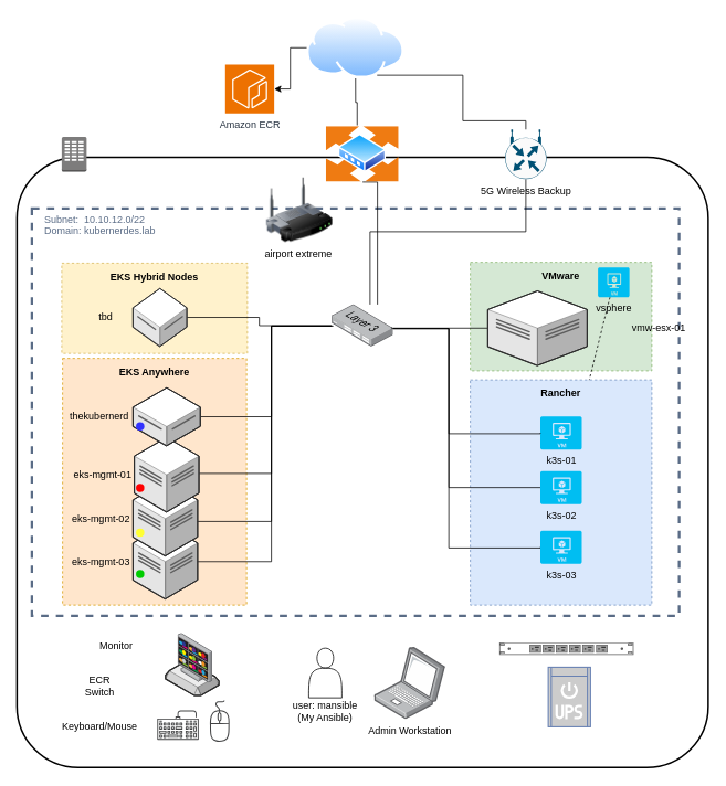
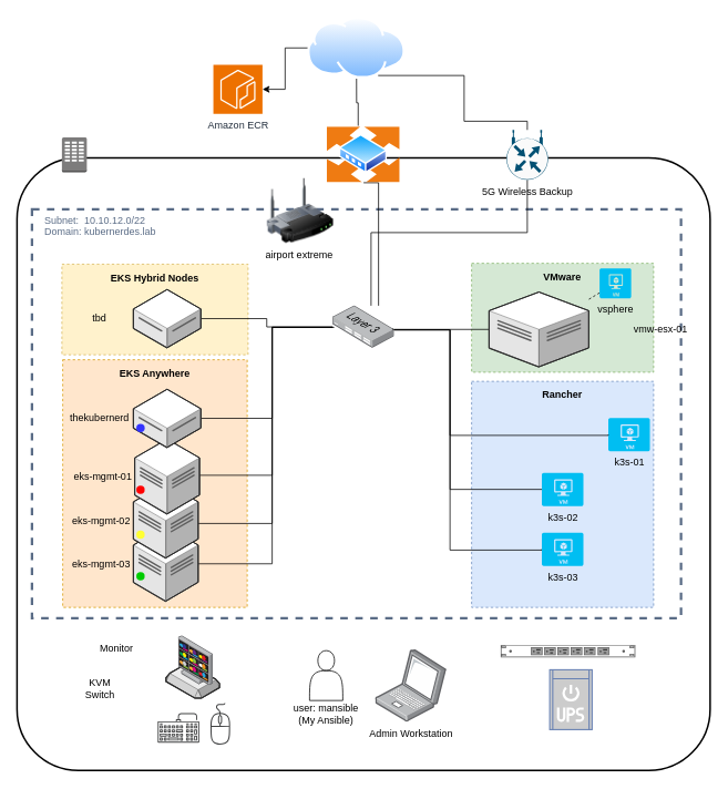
  <mxCell id="0" />
  <mxCell id="1" parent="0" />
  <mxCell id="2" value="&lt;b&gt;Rancher&lt;/b&gt;" style="outlineConnect=0;html=1;whiteSpace=wrap;fontSize=12;fontStyle=0;strokeColor=#6c8ebf;fillColor=#dae8fc;verticalAlign=top;align=center;dashed=1;spacingTop=3;" parent="1" vertex="1"><mxGeometry x="567" y="458.2" width="219" height="272" as="geometry" /></mxCell>
- <mxCell id="3" value="k3s-01" style="verticalLabelPosition=bottom;html=1;verticalAlign=top;align=center;strokeColor=none;fillColor=#00BEF2;shape=mxgraph.azure.virtual_machine;" parent="1" vertex="1"><mxGeometry x="651.5" y="502.2" width="50" height="40" as="geometry" /></mxCell>
+ <mxCell id="3" value="k3s-01" style="verticalLabelPosition=bottom;html=1;verticalAlign=top;align=center;strokeColor=none;fillColor=#00BEF2;shape=mxgraph.azure.virtual_machine;" parent="1" vertex="1"><mxGeometry x="731.5" y="502.2" width="50" height="40" as="geometry" /></mxCell>
  <mxCell id="4" value="" style="rounded=1;arcSize=10;dashed=0;fillColor=none;gradientColor=none;strokeWidth=2;" parent="1" vertex="1"><mxGeometry x="20" y="189.2" width="834" height="737" as="geometry" /></mxCell>
  <mxCell id="5" value="&amp;nbsp; &amp;nbsp; Subnet:&amp;nbsp; 10.10.12.0/22&lt;br&gt;&amp;nbsp; &amp;nbsp; Domain: kubernerdes.lab" style="fillColor=none;strokeColor=#5A6C86;dashed=1;verticalAlign=top;fontStyle=0;fontColor=#5A6C86;whiteSpace=wrap;html=1;align=left;strokeWidth=3;" parent="1" vertex="1"><mxGeometry x="38" y="251.2" width="781" height="492" as="geometry" /></mxCell>
  <mxCell id="6" value="&lt;b&gt;EKS Hybrid Nodes&lt;/b&gt;" style="outlineConnect=0;html=1;whiteSpace=wrap;fontSize=12;fontStyle=0;strokeColor=#d6b656;fillColor=#fff2cc;verticalAlign=top;align=center;dashed=1;spacingTop=3;" parent="1" vertex="1"><mxGeometry x="74" y="317.2" width="224" height="109" as="geometry" /></mxCell>
  <mxCell id="7" value="&lt;b&gt;VMware&lt;/b&gt;" style="outlineConnect=0;html=1;whiteSpace=wrap;fontSize=12;fontStyle=0;strokeColor=#82b366;fillColor=#d5e8d4;verticalAlign=top;align=center;dashed=1;spacingTop=3;" parent="1" vertex="1"><mxGeometry x="567" y="316.2" width="219" height="131" as="geometry" /></mxCell>
  <mxCell id="8" value="&lt;b&gt;EKS Anywhere&lt;/b&gt;" style="outlineConnect=0;html=1;whiteSpace=wrap;fontSize=12;fontStyle=0;strokeColor=#d79b00;fillColor=#ffe6cc;verticalAlign=top;align=center;dashed=1;spacingTop=3;" parent="1" vertex="1"><mxGeometry x="75" y="432.2" width="222" height="298" as="geometry" /></mxCell>
  <mxCell id="9" value="" style="verticalLabelPosition=bottom;html=1;verticalAlign=top;strokeWidth=1;align=center;outlineConnect=0;dashed=0;outlineConnect=0;shape=mxgraph.aws3d.ebs;fillColor=#ECECEC;strokeColor=#5E5E5E;aspect=fixed;" parent="1" vertex="1"><mxGeometry x="199.25" y="797.2" width="64.4" height="42" as="geometry" /></mxCell>
  <mxCell id="10" value="" style="dashed=0;html=1;shape=mxgraph.aws3.corporate_data_center;fillColor=#7D7C7C;gradientColor=none;dashed=0;" parent="1" vertex="1"><mxGeometry x="74" y="164.7" width="30" height="42" as="geometry" /></mxCell>
  <mxCell id="11" value="" style="edgeStyle=orthogonalEdgeStyle;rounded=0;orthogonalLoop=1;jettySize=auto;html=1;entryX=0.5;entryY=1;entryDx=0;entryDy=0;entryPerimeter=0;endArrow=none;endFill=0;" parent="1" source="12" target="30" edge="1"><mxGeometry relative="1" as="geometry"><mxPoint x="564.4" y="351.7" as="targetPoint" /><Array as="points"><mxPoint x="446" y="279.2" /><mxPoint x="634" y="279.2" /></Array></mxGeometry></mxCell>
  <mxCell id="12" value="" style="image;points=[];aspect=fixed;html=1;align=center;shadow=0;dashed=0;image=img/lib/allied_telesis/switch/Switch_24_port_L3.svg;" parent="1" vertex="1"><mxGeometry x="399.8" y="367.2" width="74.4" height="51" as="geometry" /></mxCell>
  <mxCell id="13" value="" style="edgeStyle=orthogonalEdgeStyle;rounded=0;orthogonalLoop=1;jettySize=auto;html=1;" parent="1" source="14" target="16" edge="1"><mxGeometry relative="1" as="geometry" /></mxCell>
  <mxCell id="14" value="" style="image;aspect=fixed;perimeter=ellipsePerimeter;html=1;align=center;shadow=0;dashed=0;spacingTop=3;image=img/lib/active_directory/internet_cloud.svg;" parent="1" vertex="1"><mxGeometry x="369.77" y="20" width="117.46" height="74" as="geometry" /></mxCell>
  <mxCell id="15" value="" style="edgeStyle=orthogonalEdgeStyle;rounded=0;orthogonalLoop=1;jettySize=auto;html=1;endArrow=none;endFill=0;exitX=0.426;exitY=-0.022;exitDx=0;exitDy=0;exitPerimeter=0;" parent="1" source="20" target="14" edge="1"><mxGeometry relative="1" as="geometry"><mxPoint x="495" y="167.2" as="sourcePoint" /></mxGeometry></mxCell>
- <mxCell id="16" value="Amazon ECR" style="sketch=0;points=[[0,0,0],[0.25,0,0],[0.5,0,0],[0.75,0,0],[1,0,0],[0,1,0],[0.25,1,0],[0.5,1,0],[0.75,1,0],[1,1,0],[0,0.25,0],[0,0.5,0],[0,0.75,0],[1,0.25,0],[1,0.5,0],[1,0.75,0]];outlineConnect=0;fontColor=#232F3E;fillColor=#ED7100;strokeColor=#ffffff;dashed=0;verticalLabelPosition=bottom;verticalAlign=top;align=center;html=1;fontSize=12;fontStyle=0;aspect=fixed;shape=mxgraph.aws4.resourceIcon;resIcon=mxgraph.aws4.ecr;" parent="1" vertex="1"><mxGeometry x="271.25" y="77.2" width="59.1" height="59.1" as="geometry" /></mxCell>
+ <mxCell id="16" value="Amazon ECR" style="sketch=0;points=[[0,0,0],[0.25,0,0],[0.5,0,0],[0.75,0,0],[1,0,0],[0,1,0],[0.25,1,0],[0.5,1,0],[0.75,1,0],[1,1,0],[0,0.25,0],[0,0.5,0],[0,0.75,0],[1,0.25,0],[1,0.5,0],[1,0.75,0]];outlineConnect=0;fontColor=#232F3E;fillColor=#ED7100;strokeColor=#ffffff;dashed=0;verticalLabelPosition=bottom;verticalAlign=top;align=center;html=1;fontSize=12;fontStyle=0;aspect=fixed;shape=mxgraph.aws4.resourceIcon;resIcon=mxgraph.aws4.ecr;" parent="1" vertex="1"><mxGeometry x="256.25" y="77.2" width="59.1" height="59.1" as="geometry" /></mxCell>
  <mxCell id="17" value="Admin Workstation" style="image;points=[];aspect=fixed;html=1;align=center;shadow=0;dashed=0;image=img/lib/allied_telesis/computer_and_terminals/Laptop.svg;" parent="1" vertex="1"><mxGeometry x="451.32" y="781.2" width="85.77" height="87" as="geometry" /></mxCell>
  <mxCell id="18" value="airport extreme&amp;nbsp;" style="image;html=1;image=img/lib/clip_art/networking/Wireless_Router_128x128.png" parent="1" vertex="1"><mxGeometry x="321" y="213.2" width="80" height="80" as="geometry" /></mxCell>
  <mxCell id="19" style="edgeStyle=orthogonalEdgeStyle;rounded=0;orthogonalLoop=1;jettySize=auto;html=1;exitX=0.5;exitY=1;exitDx=0;exitDy=0;endArrow=none;endFill=0;" parent="1" source="20" target="12" edge="1"><mxGeometry relative="1" as="geometry"><Array as="points"><mxPoint x="455" y="219.2" /></Array></mxGeometry></mxCell>
  <mxCell id="20" value="" style="image;aspect=fixed;perimeter=ellipsePerimeter;html=1;align=center;shadow=0;dashed=0;spacingTop=3;image=img/lib/active_directory/router.svg;" parent="1" vertex="1"><mxGeometry x="392.92" y="152.2" width="88.16" height="67" as="geometry" /></mxCell>
- <mxCell id="21" value="" style="rounded=0;orthogonalLoop=1;jettySize=auto;html=1;endArrow=none;endFill=0;dashed=1;" parent="1" source="22" target="2" edge="1"><mxGeometry relative="1" as="geometry" /></mxCell>
+ <mxCell id="21" value="" style="rounded=0;orthogonalLoop=1;jettySize=auto;html=1;endArrow=none;endFill=0;dashed=1;" parent="1" source="22" target="24" edge="1"><mxGeometry relative="1" as="geometry" /></mxCell>
  <mxCell id="22" value="vsphere" style="verticalLabelPosition=bottom;html=1;verticalAlign=top;align=center;strokeColor=none;fillColor=#00BEF2;shape=mxgraph.azure.virtual_machine;" parent="1" vertex="1"><mxGeometry x="721" y="322.2" width="38" height="36" as="geometry" /></mxCell>
  <mxCell id="23" value="" style="edgeStyle=orthogonalEdgeStyle;rounded=0;orthogonalLoop=1;jettySize=auto;html=1;endArrow=none;endFill=0;" parent="1" source="24" target="12" edge="1"><mxGeometry relative="1" as="geometry"><mxPoint x="564" y="392.2" as="targetPoint" /><Array as="points"><mxPoint x="503" y="395.2" /><mxPoint x="503" y="395.2" /></Array></mxGeometry></mxCell>
  <mxCell id="24" value="vmw-esx-01" style="verticalLabelPosition=middle;html=1;verticalAlign=middle;strokeWidth=1;align=right;outlineConnect=0;dashed=0;outlineConnect=0;shape=mxgraph.aws3d.dataCenter;strokeColor=#5E5E5E;aspect=fixed;horizontal=1;labelPosition=right;" parent="1" vertex="1"><mxGeometry x="588" y="350.7" width="120" height="90" as="geometry" /></mxCell>
  <mxCell id="25" value="" style="sketch=0;pointerEvents=1;shadow=0;dashed=0;html=1;strokeColor=none;fillColor=#434445;aspect=fixed;labelPosition=center;verticalLabelPosition=bottom;verticalAlign=top;align=center;outlineConnect=0;shape=mxgraph.vvd.keyboard;" parent="1" vertex="1"><mxGeometry x="189.25" y="857.45" width="50" height="35.5" as="geometry" /></mxCell>
  <mxCell id="26" value="" style="image;points=[];aspect=fixed;html=1;align=center;shadow=0;dashed=0;image=img/lib/allied_telesis/security/DVS_Surveillance_Monitor.svg;" parent="1" vertex="1"><mxGeometry x="214.25" y="764.2" width="42" height="60" as="geometry" /></mxCell>
  <mxCell id="27" value="" style="sketch=0;pointerEvents=1;shadow=0;dashed=0;html=1;strokeColor=none;fillColor=#434445;aspect=fixed;labelPosition=center;verticalLabelPosition=bottom;verticalAlign=top;align=center;outlineConnect=0;shape=mxgraph.vvd.mouse;" parent="1" vertex="1"><mxGeometry x="252.25" y="845.2" width="24.5" height="50" as="geometry" /></mxCell>
- <mxCell id="28" value="ECR Switch" style="text;html=1;align=center;verticalAlign=middle;whiteSpace=wrap;rounded=0;" parent="1" vertex="1"><mxGeometry x="89.75" y="813.2" width="60" height="30" as="geometry" /></mxCell>
+ <mxCell id="28" value="KVM Switch" style="text;html=1;align=center;verticalAlign=middle;whiteSpace=wrap;rounded=0;" parent="1" vertex="1"><mxGeometry x="89.75" y="813.2" width="60" height="30" as="geometry" /></mxCell>
  <mxCell id="29" value="" style="edgeStyle=orthogonalEdgeStyle;rounded=0;orthogonalLoop=1;jettySize=auto;html=1;entryX=0.75;entryY=1;entryDx=0;entryDy=0;endArrow=none;endFill=0;" parent="1" source="30" target="14" edge="1"><mxGeometry relative="1" as="geometry"><mxPoint x="699" y="90.2" as="targetPoint" /><Array as="points"><mxPoint x="634" y="145.2" /><mxPoint x="558" y="145.2" /></Array></mxGeometry></mxCell>
  <mxCell id="30" value="5G Wireless Backup" style="sketch=0;points=[[0.5,0,0],[1,0.5,0],[0.5,1,0],[0,0.5,0],[0.145,0.145,0],[0.856,0.145,0],[0.855,0.856,0],[0.145,0.855,0]];verticalLabelPosition=bottom;html=1;verticalAlign=top;aspect=fixed;align=center;pointerEvents=1;shape=mxgraph.cisco19.rect;prIcon=wireless_router;fillColor=#FAFAFA;strokeColor=#005073;" parent="1" vertex="1"><mxGeometry x="609" y="155.7" width="50" height="60" as="geometry" /></mxCell>
  <mxCell id="31" value="" style="strokeColor=#666666;html=1;labelPosition=right;align=left;spacingLeft=15;shadow=0;dashed=0;outlineConnect=0;shape=mxgraph.rack.dell.power_strip;" parent="1" vertex="1"><mxGeometry x="602" y="775.2" width="162" height="15" as="geometry" /></mxCell>
  <mxCell id="32" value="Monitor" style="text;html=1;align=center;verticalAlign=middle;whiteSpace=wrap;rounded=0;" parent="1" vertex="1"><mxGeometry x="109.75" y="765.2" width="60" height="30" as="geometry" /></mxCell>
- <mxCell id="33" value="Keyboard/Mouse&lt;div&gt;&lt;br&gt;&lt;/div&gt;" style="text;html=1;align=center;verticalAlign=middle;whiteSpace=wrap;rounded=0;" parent="1" vertex="1"><mxGeometry x="70" y="869.2" width="99.5" height="30" as="geometry" /></mxCell>
  <mxCell id="34" value="" style="fontColor=#0066CC;verticalAlign=top;verticalLabelPosition=bottom;labelPosition=center;align=center;html=1;outlineConnect=0;fillColor=#CCCCCC;strokeColor=#6881B3;gradientColor=none;gradientDirection=north;strokeWidth=2;shape=mxgraph.networks.ups_small;" parent="1" vertex="1"><mxGeometry x="661" y="805.2" width="51" height="72" as="geometry" /></mxCell>
  <mxCell id="35" value="" style="edgeStyle=orthogonalEdgeStyle;rounded=0;orthogonalLoop=1;jettySize=auto;html=1;endArrow=none;endFill=0;" parent="1" source="53" target="12" edge="1"><mxGeometry relative="1" as="geometry"><mxPoint x="242.86" y="382.667" as="sourcePoint" /></mxGeometry></mxCell>
  <mxCell id="36" value="" style="edgeStyle=orthogonalEdgeStyle;rounded=0;orthogonalLoop=1;jettySize=auto;html=1;endArrow=none;endFill=0;" parent="1" source="37" target="12" edge="1"><mxGeometry relative="1" as="geometry"><mxPoint x="341.35" y="691.2" as="targetPoint" /><Array as="points"><mxPoint x="327" y="678.2" /><mxPoint x="327" y="393.2" /></Array></mxGeometry></mxCell>
  <mxCell id="37" value="eks-mgmt-03" style="verticalLabelPosition=middle;html=1;verticalAlign=middle;strokeWidth=1;align=center;outlineConnect=0;dashed=0;outlineConnect=0;shape=mxgraph.aws3d.dataCenter;strokeColor=#5E5E5E;aspect=fixed;horizontal=1;labelPosition=left;" parent="1" vertex="1"><mxGeometry x="160" y="632.7" width="77.96" height="90" as="geometry" /></mxCell>
  <mxCell id="38" value="" style="edgeStyle=orthogonalEdgeStyle;rounded=0;orthogonalLoop=1;jettySize=auto;html=1;endArrow=none;endFill=0;" parent="1" source="39" target="12" edge="1"><mxGeometry relative="1" as="geometry"><mxPoint x="421" y="403.2" as="targetPoint" /><Array as="points"><mxPoint x="327" y="629.2" /><mxPoint x="327" y="393.2" /></Array></mxGeometry></mxCell>
  <mxCell id="39" value="eks-mgmt-02" style="verticalLabelPosition=middle;html=1;verticalAlign=middle;strokeWidth=1;align=center;outlineConnect=0;dashed=0;outlineConnect=0;shape=mxgraph.aws3d.dataCenter;strokeColor=#5E5E5E;aspect=fixed;horizontal=1;labelPosition=left;" parent="1" vertex="1"><mxGeometry x="160" y="580.7" width="77.96" height="90" as="geometry" /></mxCell>
  <mxCell id="40" value="" style="edgeStyle=orthogonalEdgeStyle;rounded=0;orthogonalLoop=1;jettySize=auto;html=1;endArrow=none;endFill=0;" parent="1" source="41" target="12" edge="1"><mxGeometry relative="1" as="geometry"><mxPoint x="342.98" y="586.2" as="targetPoint" /><Array as="points"><mxPoint x="327" y="571.2" /><mxPoint x="327" y="393.2" /></Array></mxGeometry></mxCell>
  <mxCell id="41" value="eks-mgmt-01" style="verticalLabelPosition=middle;html=1;verticalAlign=middle;strokeWidth=1;align=center;outlineConnect=0;dashed=0;outlineConnect=0;shape=mxgraph.aws3d.dataCenter;strokeColor=#5E5E5E;aspect=fixed;horizontal=1;labelPosition=left;" parent="1" vertex="1"><mxGeometry x="161.63" y="527.7" width="77.96" height="90" as="geometry" /></mxCell>
  <mxCell id="42" value="" style="shape=ellipse;fillColor=#00CC00;strokeColor=none;html=1;sketch=0;direction=south;" parent="1" vertex="1"><mxGeometry x="163.61" y="687.7" width="10" height="10" as="geometry" /></mxCell>
  <mxCell id="43" value="" style="shape=ellipse;fillColor=#FFFF33;strokeColor=none;html=1;sketch=0;" parent="1" vertex="1"><mxGeometry x="163.61" y="637.7" width="10" height="10" as="geometry" /></mxCell>
  <mxCell id="44" value="" style="shape=ellipse;fillColor=#FF0000;strokeColor=none;html=1;sketch=0;" parent="1" vertex="1"><mxGeometry x="163.61" y="583.7" width="10" height="10" as="geometry" /></mxCell>
  <mxCell id="45" value="" style="shape=ellipse;fillColor=#0065FF;strokeColor=none;html=1;sketch=0;" parent="1" vertex="1"><mxGeometry x="163.61" y="505.7" width="10" height="10" as="geometry" /></mxCell>
  <mxCell id="46" style="edgeStyle=orthogonalEdgeStyle;rounded=0;orthogonalLoop=1;jettySize=auto;html=1;exitX=0.5;exitY=1;exitDx=0;exitDy=0;" parent="1" source="8" target="8" edge="1"><mxGeometry relative="1" as="geometry" /></mxCell>
  <mxCell id="47" value="" style="shape=actor;whiteSpace=wrap;html=1;" parent="1" vertex="1"><mxGeometry x="372" y="782.2" width="40" height="60" as="geometry" /></mxCell>
  <mxCell id="48" value="user: mansible&lt;br&gt;(My Ansible)" style="text;html=1;align=center;verticalAlign=middle;whiteSpace=wrap;rounded=0;" parent="1" vertex="1"><mxGeometry x="351" y="844.2" width="82" height="30" as="geometry" /></mxCell>
  <mxCell id="49" style="edgeStyle=orthogonalEdgeStyle;rounded=0;orthogonalLoop=1;jettySize=auto;html=1;exitX=0;exitY=0.5;exitDx=0;exitDy=0;exitPerimeter=0;endArrow=none;endFill=0;" parent="1" source="3" target="12" edge="1"><mxGeometry relative="1" as="geometry"><Array as="points"><mxPoint x="541" y="523.2" /><mxPoint x="541" y="396.2" /></Array></mxGeometry></mxCell>
  <mxCell id="50" value="k3s-02" style="verticalLabelPosition=bottom;html=1;verticalAlign=top;align=center;strokeColor=none;fillColor=#00BEF2;shape=mxgraph.azure.virtual_machine;" parent="1" vertex="1"><mxGeometry x="651.5" y="568.2" width="50" height="40" as="geometry" /></mxCell>
  <mxCell id="51" style="edgeStyle=orthogonalEdgeStyle;rounded=0;orthogonalLoop=1;jettySize=auto;html=1;exitX=0;exitY=0.5;exitDx=0;exitDy=0;exitPerimeter=0;endArrow=none;endFill=0;" parent="1" source="52" target="12" edge="1"><mxGeometry relative="1" as="geometry"><Array as="points"><mxPoint x="541" y="661.2" /><mxPoint x="541" y="396.2" /></Array></mxGeometry></mxCell>
  <mxCell id="52" value="k3s-03" style="verticalLabelPosition=bottom;html=1;verticalAlign=top;align=center;strokeColor=none;fillColor=#00BEF2;shape=mxgraph.azure.virtual_machine;" parent="1" vertex="1"><mxGeometry x="651.5" y="640.2" width="50" height="40" as="geometry" /></mxCell>
- <mxCell id="53" value="tbd" style="verticalLabelPosition=middle;html=1;verticalAlign=middle;strokeWidth=1;align=center;outlineConnect=0;dashed=0;outlineConnect=0;shape=mxgraph.aws3d.dataServer;strokeColor=#5E5E5E;aspect=fixed;labelPosition=left;" parent="1" vertex="1"><mxGeometry x="159.99" y="347.7" width="65" height="70" as="geometry" /></mxCell>
+ <mxCell id="53" value="tbd" style="verticalLabelPosition=middle;html=1;verticalAlign=middle;strokeWidth=1;align=center;outlineConnect=0;dashed=0;outlineConnect=0;shape=mxgraph.aws3d.dataServer;strokeColor=#5E5E5E;aspect=fixed;labelPosition=left;" parent="1" vertex="1"><mxGeometry x="159.99" y="347.7" width="81.23" height="70" as="geometry" /></mxCell>
  <mxCell id="54" style="edgeStyle=orthogonalEdgeStyle;rounded=0;orthogonalLoop=1;jettySize=auto;html=1;exitX=0;exitY=0.5;exitDx=0;exitDy=0;exitPerimeter=0;entryX=0.978;entryY=0.534;entryDx=0;entryDy=0;entryPerimeter=0;endArrow=none;endFill=0;" parent="1" source="50" target="12" edge="1"><mxGeometry relative="1" as="geometry"><Array as="points"><mxPoint x="541" y="588.2" /><mxPoint x="541" y="396.2" /><mxPoint x="473" y="396.2" /></Array></mxGeometry></mxCell>
  <mxCell id="55" value="" style="edgeStyle=orthogonalEdgeStyle;rounded=0;orthogonalLoop=1;jettySize=auto;html=1;entryX=0.026;entryY=0.51;entryDx=0;entryDy=0;entryPerimeter=0;endArrow=none;endFill=0;" parent="1" source="56" target="12" edge="1"><mxGeometry relative="1" as="geometry"><Array as="points"><mxPoint x="327" y="503.2" /><mxPoint x="327" y="393.2" /></Array></mxGeometry></mxCell>
  <mxCell id="56" value="thekubernerd" style="verticalLabelPosition=middle;html=1;verticalAlign=middle;strokeWidth=1;align=center;outlineConnect=0;dashed=0;outlineConnect=0;shape=mxgraph.aws3d.dataServer;strokeColor=#5E5E5E;aspect=fixed;labelPosition=left;" parent="1" vertex="1"><mxGeometry x="160" y="467.7" width="81.23" height="70" as="geometry" /></mxCell>
  <mxCell id="57" value="" style="shape=ellipse;fillColor=#3333FF;strokeColor=none;html=1;sketch=0;" parent="1" vertex="1"><mxGeometry x="163.61" y="509.2" width="10" height="10" as="geometry" /></mxCell>
